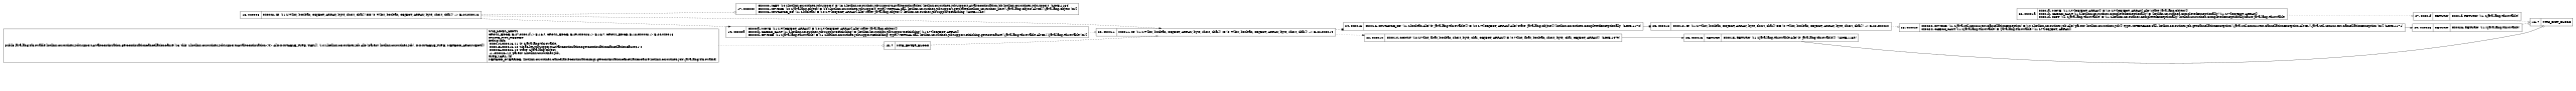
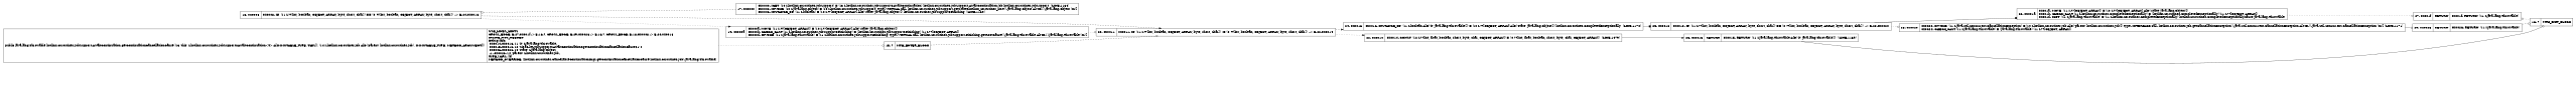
  digraph {
    rankdir=LR
    node [shape=record]
    edge [arrowhead=odot style=dotted]
    n1 [label="{15\:\ ?|MTH_ENTER_BLOCK\l}"]
    n2 [label="{20\:\ 0x0011|0x0011: IF  (r1 I:??[int, boolean, OBJECT, ARRAY, byte, short, char]) != (0 ??[int, boolean, OBJECT, ARRAY, byte, short, char])  \-\> B:22:0x0014 \l}"]
    n3 [label="{17\:\ 0x0000|0x0000: IGET  (r0 I:kotlinx.coroutines.JobSupport) = (r3 I:kotlinx.coroutines.JobSupport$AwaitContinuation) kotlinx.coroutines.JobSupport.AwaitContinuation.job kotlinx.coroutines.JobSupport  (LINE:1164)\l0x0002: INVOKE  (r0 I:java.lang.Object) = (r0 I:kotlinx.coroutines.JobSupport) type: VIRTUAL call: kotlinx.coroutines.JobSupport.getState$kotlinx_coroutines_core():java.lang.Object A[MD:():java.lang.Object (m)]\l0x0006: INSTANCE_OF  (r1 I:boolean) = (r0 I:??[OBJECT, ARRAY] A[D('state' java.lang.Object)]) kotlinx.coroutines.JobSupport$Finishing  (LINE:1169)\l}"]
    n4 [label="{18\:\ 0x0008|0x0008: IF  (r1 I:??[int, boolean, OBJECT, ARRAY, byte, short, char]) == (0 ??[int, boolean, OBJECT, ARRAY, byte, short, char])  \-\> B:24:0x0016 \l}"]
    n5 [label="{19\:\ 0x000a|0x000a: MOVE  (r1 I:??[OBJECT, ARRAY]) = (r0 I:??[OBJECT, ARRAY] A[D('state' java.lang.Object)]) \l0x000b: CHECK_CAST (r1 I:kotlinx.coroutines.JobSupport$Finishing) = (kotlinx.coroutines.JobSupport$Finishing) (r1 I:??[OBJECT, ARRAY]) \l0x000d: INVOKE  (r1 I:java.lang.Throwable) = (r1 I:kotlinx.coroutines.JobSupport$Finishing) type: VIRTUAL call: kotlinx.coroutines.JobSupport.Finishing.getRootCause():java.lang.Throwable A[MD:():java.lang.Throwable (m)]\l}"]
    n6 [label="{24\:\ 0x0016|0x0016: INSTANCE_OF  (r1 I:boolean A[D('it' java.lang.Throwable)]) = (r0 I:??[OBJECT, ARRAY] A[D('state' java.lang.Object)]) kotlinx.coroutines.CompletedExceptionally  (LINE:1170)\l}"]
    n7 [label="{25\:\ 0x0018|0x0018: IF  (r1 I:??[int, boolean, OBJECT, ARRAY, byte, short, char]) == (0 ??[int, boolean, OBJECT, ARRAY, byte, short, char])  \-\> B:28:0x0020 \l}"]
    n8 [label="{22\:\ 0x0014|0x0014: CONST  (r2 I:??[int, float, boolean, short, byte, char, OBJECT, ARRAY]) = (0 ??[int, float, boolean, short, byte, char, OBJECT, ARRAY])  (LINE:1479)\l}"]
    n9 [label="{23\:\ 0x0015|RETURN\l|0x0015: RETURN  (r1 I:java.lang.Throwable A[D('it' java.lang.Throwable)])  (LINE:1169)\l}"]
    n10 [label="{16\:\ ?|MTH_EXIT_BLOCK\l}"]
    n11 [label="{26\:\ 0x001a|0x001a: MOVE  (r1 I:??[OBJECT, ARRAY]) = (r0 I:??[OBJECT, ARRAY] A[D('state' java.lang.Object)]) \l0x001b: CHECK_CAST (r1 I:kotlinx.coroutines.CompletedExceptionally) = (kotlinx.coroutines.CompletedExceptionally) (r1 I:??[OBJECT, ARRAY]) \l0x001d: IGET  (r1 I:java.lang.Throwable) = (r1 I:kotlinx.coroutines.CompletedExceptionally) kotlinx.coroutines.CompletedExceptionally.cause java.lang.Throwable \l}"]
    n12 [label="{28\:\ 0x0020|0x0020: INVOKE  (r1 I:java.util.concurrent.CancellationException) = (r4 I:kotlinx.coroutines.Job A[D('parent' kotlinx.coroutines.Job)]) type: INTERFACE call: kotlinx.coroutines.Job.getCancellationException():java.util.concurrent.CancellationException A[MD:():java.util.concurrent.CancellationException (m)] (LINE:1171)\l0x0024: CHECK_CAST (r1 I:java.lang.Throwable) = (java.lang.Throwable) (r1 I:??[OBJECT, ARRAY]) \l}"]
    n13 [label="{27\:\ 0x001f|RETURN\l|0x001f: RETURN  (r1 I:java.lang.Throwable) \l}"]
    n14 [label="{29\:\ 0x0026|RETURN\l|0x0026: RETURN  (r1 I:java.lang.Throwable) \l}"]
    n15 [label="{public java.lang.Throwable kotlinx.coroutines.JobSupport.AwaitContinuation.getContinuationCancellationCause((r3 'this' I:kotlinx.coroutines.JobSupport$AwaitContinuation\<T\> A[IMMUTABLE_TYPE, THIS]), (r4 I:kotlinx.coroutines.Job A[D('parent' kotlinx.coroutines.Job), IMMUTABLE_TYPE, METHOD_ARGUMENT]))  | USE_LINES_HINTS\lCROSS_EDGE: B:27:0x001f \-\> B:16:?, CROSS_EDGE: B:29:0x0026 \-\> B:16:?, CROSS_EDGE: B:18:0x0008 \-\> B:24:0x0016\lINLINE_NOT_NEEDED\lDebug Info:\l  0x0014\-0x0016: r1 'it' Ljava\/lang\/Throwable;\l  0x0015\-0x0016: r2 '$i$a$\-let\-JobSupport$AwaitContinuation$getContinuationCancellationCause$1' I\l  0x0006\-0x0026: r0 'state' Ljava\/lang\/Object;\l  \-1 \-0x0026: r4 'parent' Lkotlinx\/coroutines\/Job;\lTYPE_VARS: [T]\lMETHOD_OVERRIDE: [kotlinx.coroutines.CancellableContinuationImpl.getContinuationCancellationCause(kotlinx.coroutines.Job):java.lang.Throwable]\l}"]
    n1 -> n2 [style=dashed]
-   n2 -> n6 [arrowhead=box style=dashed]
+   n2 -> n6 [arrowhead=normal style=dashed]
    n2 -> n8 [arrowhead=normal]
-   n4 -> n3 [style=dashed]
+   n3 -> n4 [style=dashed]
    n4 -> n2 [arrowhead=normal style=dashed]
-   n4 -> n5 [arrowhead=normal style=dashed]
+   n4 -> n5 [arrowhead=normal]
    n5 -> n2
    n6 -> n7 [arrowhead=box style=solid]
+   n7 -> n11 [arrowhead=box style=solid]
    n7 -> n12
    n8 -> n9 [arrowhead=normal style=solid]
    n9 -> n10 [style=solid]
    n11 -> n13
-   n12 -> n14 [arrowhead=normal style=solid]
-   n13 -> n10
+   n12 -> n14 [style=solid]
+   n10 -> n13
    n14 -> n10 [style=dashed]
    n15 -> n1
  }
